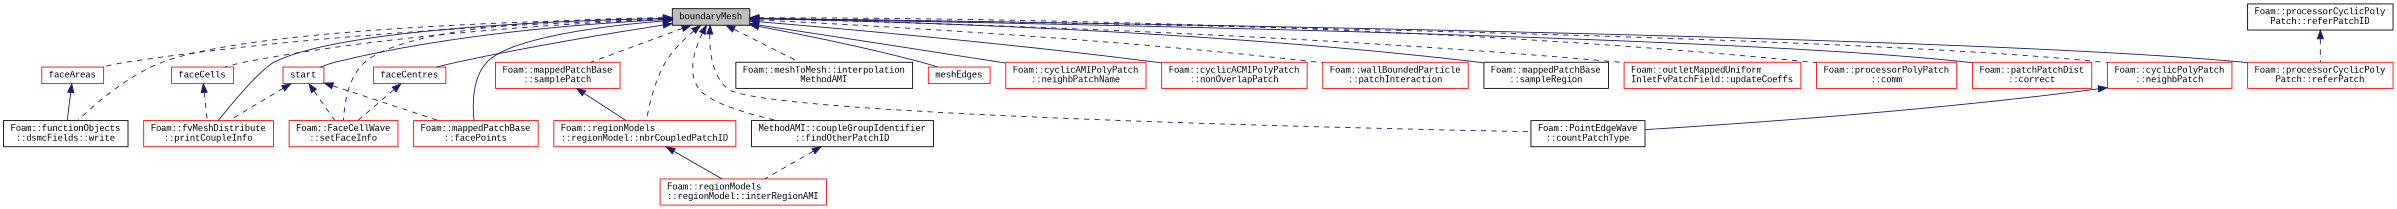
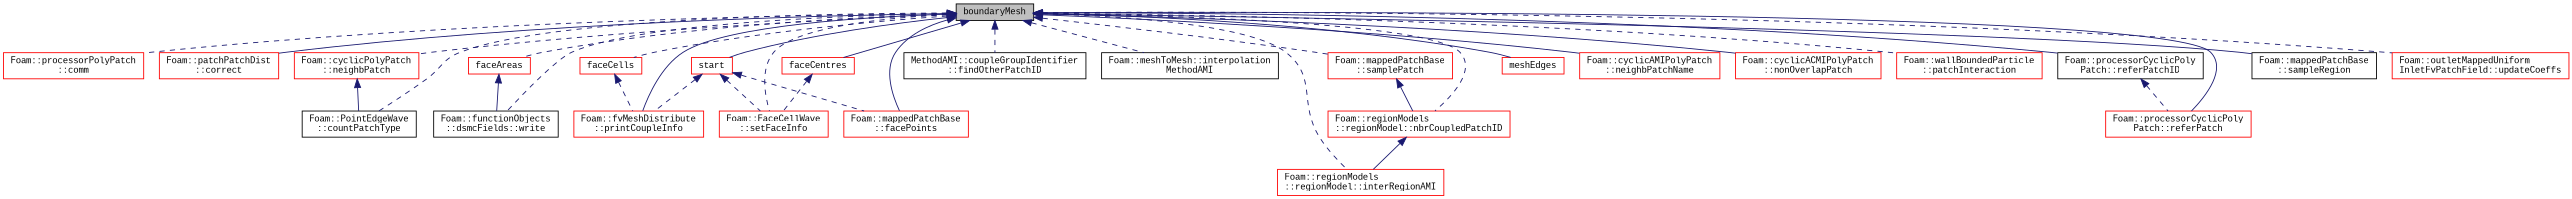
  digraph {
    fontname="Liberation Mono"
    rankdir=TB
    node [color=red fontname="Liberation Mono" fontsize=10 shape=record]
    edge [color=midnightblue dir=back fontname="Liberation Mono" fontsize=10 labelfontname=Helvetica labelfontsize=10 style=dashed]
    n1 [color=black fillcolor=grey75 fontcolor=black height=0.2 label=boundaryMesh style=filled width=0.4]
    n2 [height=0.2 label="Foam::processorPolyPatch\l::comm" width=0.4]
    n3 [height=0.2 label="Foam::patchPatchDist\l::correct" width=0.4]
    n4 [color=black height=0.2 label="Foam::PointEdgeWave\l::countPatchType" width=0.4]
    n5 [height=0.2 label=faceAreas width=0.4]
    n6 [color=black height=0.2 label="Foam::functionObjects\l::dsmcFields::write" width=0.4]
    n7 [height=0.2 label=faceCells width=0.4]
    n8 [height=0.2 label="Foam::fvMeshDistribute\l::printCoupleInfo" width=0.4]
    n9 [height=0.2 label=faceCentres width=0.4]
    n10 [height=0.2 label="Foam::FaceCellWave\l::setFaceInfo" width=0.4]
    n11 [height=0.2 label="Foam::mappedPatchBase\l::facePoints" width=0.4]
    n12 [color=black height=0.2 label="MethodAMI::coupleGroupIdentifier\l::findOtherPatchID" width=0.4]
    n13 [color=black height=0.2 label="Foam::meshToMesh::interpolation\lMethodAMI" width=0.4]
    n14 [height=0.2 label="Foam::regionModels\l::regionModel::interRegionAMI" width=0.4]
    n15 [height=0.2 label=meshEdges width=0.4]
    n16 [height=0.2 label="Foam::regionModels\l::regionModel::nbrCoupledPatchID" width=0.4]
    n17 [height=0.2 label="Foam::cyclicPolyPatch\l::neighbPatch" width=0.4]
    n18 [height=0.2 label="Foam::cyclicAMIPolyPatch\l::neighbPatchName" width=0.4]
    n19 [height=0.2 label="Foam::cyclicACMIPolyPatch\l::nonOverlapPatch" width=0.4]
    n20 [height=0.2 label="Foam::wallBoundedParticle\l::patchInteraction" width=0.4]
    n21 [height=0.2 label="Foam::processorCyclicPoly\lPatch::referPatch" width=0.4]
    n22 [color=black height=0.2 label="Foam::processorCyclicPoly\lPatch::referPatchID" width=0.4]
    n23 [height=0.2 label="Foam::mappedPatchBase\l::samplePatch" width=0.4]
    n24 [color=black height=0.2 label="Foam::mappedPatchBase\l::sampleRegion" width=0.4]
    n25 [height=0.2 label=start width=0.4]
    n26 [height=0.2 label="Foam::outletMappedUniform\lInletFvPatchField::updateCoeffs" width=0.4]
    n1 -> n2
    n1 -> n3 [style=solid]
    n1 -> n4
    n1 -> n5
    n1 -> n6
    n1 -> n7
    n1 -> n8 [style=solid]
    n1 -> n9 [style=solid]
    n1 -> n10
    n1 -> n11 [style=solid]
    n1 -> n12
    n1 -> n13
-   n12 -> n14
+   n1 -> n14
    n1 -> n15 [style=solid]
    n1 -> n16
    n1 -> n17
    n1 -> n18 [style=solid]
    n1 -> n19 [style=solid]
    n1 -> n20
    n1 -> n21 [style=solid]
+   n1 -> n22 [style=solid]
    n1 -> n23
    n1 -> n24 [style=solid]
    n1 -> n25 [style=solid]
    n1 -> n26
    n5 -> n6 [style=solid]
    n7 -> n8
    n9 -> n10
    n16 -> n14 [style=solid]
    n17 -> n4 [style=solid]
    n22 -> n21
    n23 -> n16 [style=solid]
    n25 -> n8
    n25 -> n10
    n25 -> n11
  }
